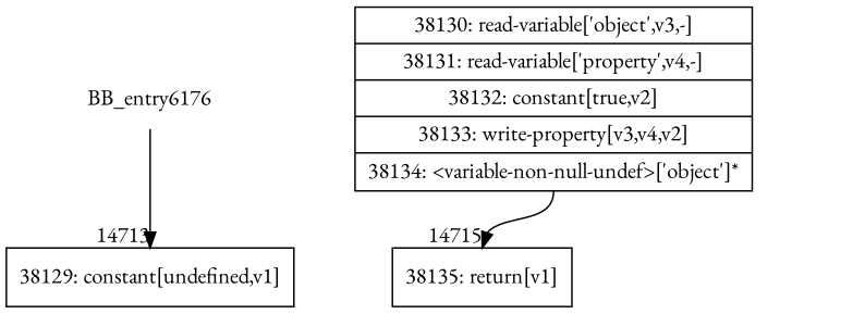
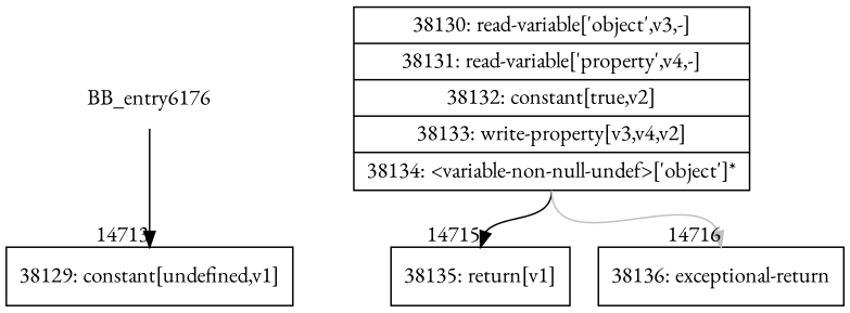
  digraph {
    fontname="EB Garamond"
    rankdir=TD
    node [fontname="EB Garamond" shape=record]
    edge [fontname="EB Garamond" headport=n tailport=s]
    n1 [label=BB_entry6176 shape=none]
    n2 [label="{38129: constant[undefined,v1]}"]
    n3 [label="{38130: read-variable['object',v3,-]|38131: read-variable['property',v4,-]|38132: constant[true,v2]|38133: write-property[v3,v4,v2]|38134: \<variable-non-null-undef\>['object']*}"]
    n4 [label="{38135: return[v1]}"]
+   n5 [label="{38136: exceptional-return}"]
    n1 -> n2 [headlabel="    14713"]
    n3 -> n4 [headlabel="      14715"]
+   n3 -> n5 [color=gray headlabel="      14716"]
  }
